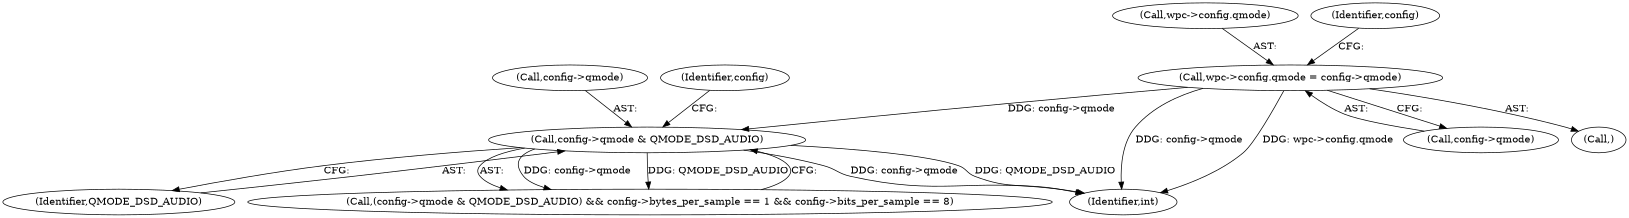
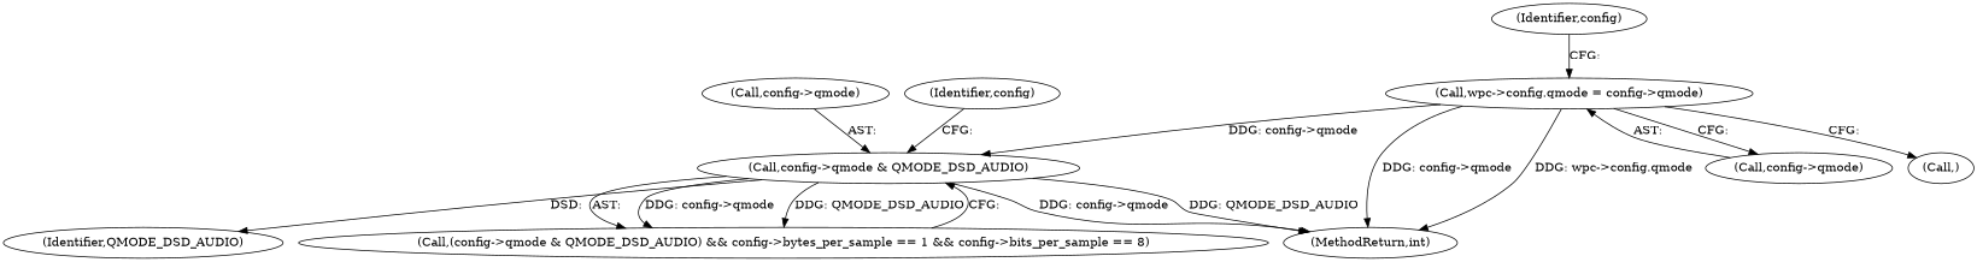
  digraph {
    n1 [label="(Call,wpc->config.qmode = config->qmode)"]
    n2 [label="(Call,config->qmode)"]
-   n3 [label="(Identifier,int)"]
+   n3 [label="(MethodReturn,int)"]
    n4 [label="(Call,)"]
    n5 [label="(Call,config->qmode & QMODE_DSD_AUDIO)"]
    n6 [label="(Identifier,QMODE_DSD_AUDIO)"]
    n7 [label="(Call,(config->qmode & QMODE_DSD_AUDIO) && config->bytes_per_sample == 1 && config->bits_per_sample == 8)"]
-   n8 [label="(Call,wpc->config.qmode)"]
    n9 [label="(Identifier,config)"]
    n10 [label="(Call,config->qmode)"]
    n11 [label="(Identifier,config)"]
    n1 -> n2 [label="CFG: "]
    n1 -> n3 [label="DDG: config->qmode"]
    n1 -> n3 [label="DDG: wpc->config.qmode"]
-   n1 -> n4 [label="AST: "]
+   n1 -> n4 [label="CFG: "]
    n1 -> n5 [label="DDG: config->qmode"]
    n2 -> n1 [label="AST: "]
    n5 -> n3 [label="DDG: config->qmode"]
    n5 -> n3 [label="DDG: QMODE_DSD_AUDIO"]
-   n5 -> n6 [label="CFG: "]
+   n5 -> n6 [label="DSD: "]
    n5 -> n7 [label="AST: "]
    n5 -> n7 [label="DDG: config->qmode"]
    n5 -> n7 [label="DDG: QMODE_DSD_AUDIO"]
-   n6 -> n5 [label="AST: "]
    n7 -> n5 [label="CFG: "]
-   n8 -> n1 [label="AST: "]
    n9 -> n1 [label="CFG: "]
    n10 -> n5 [label="AST: "]
    n11 -> n5 [label="CFG: "]
  }
